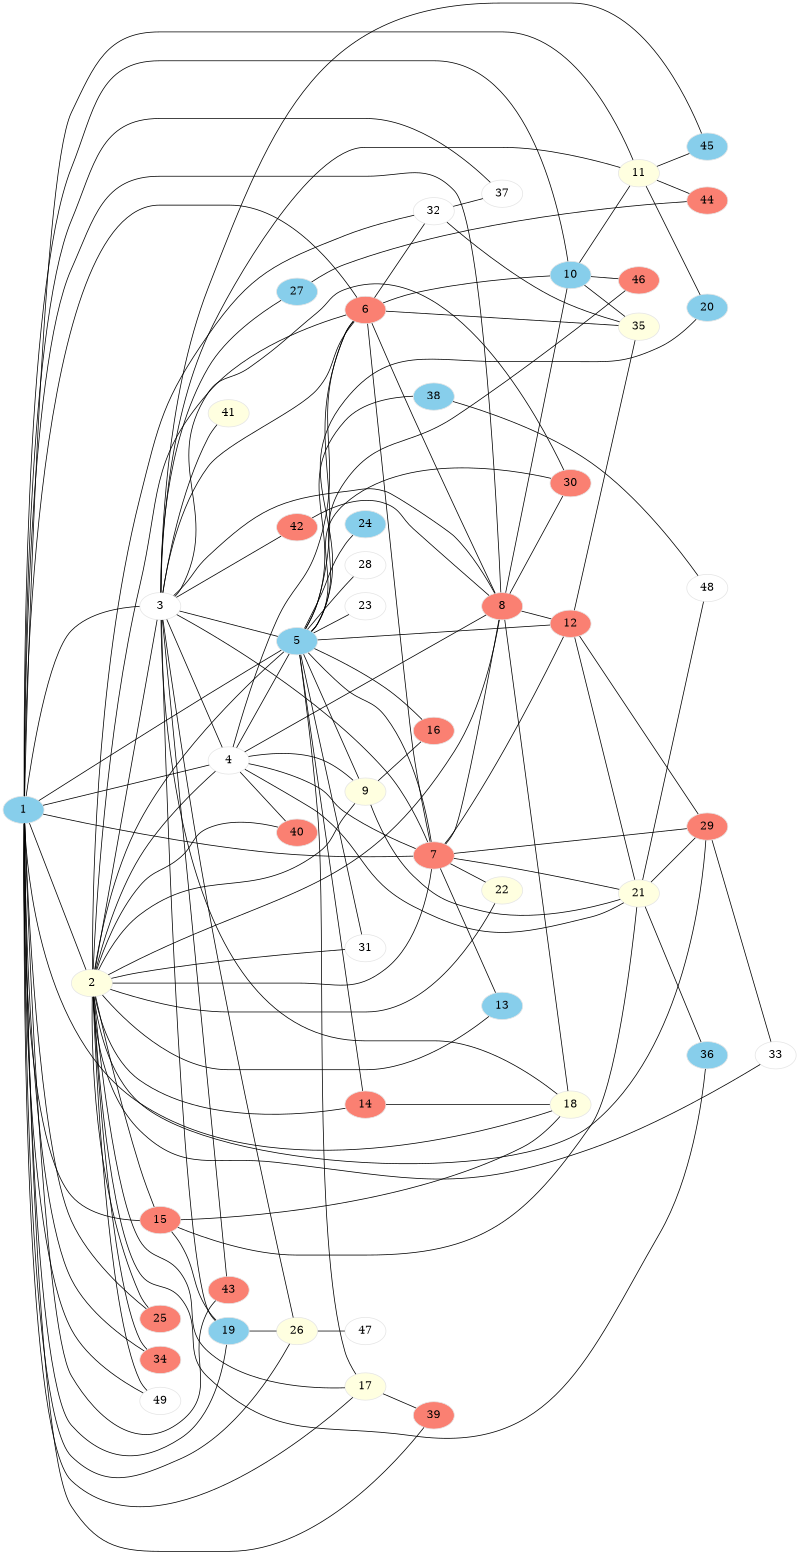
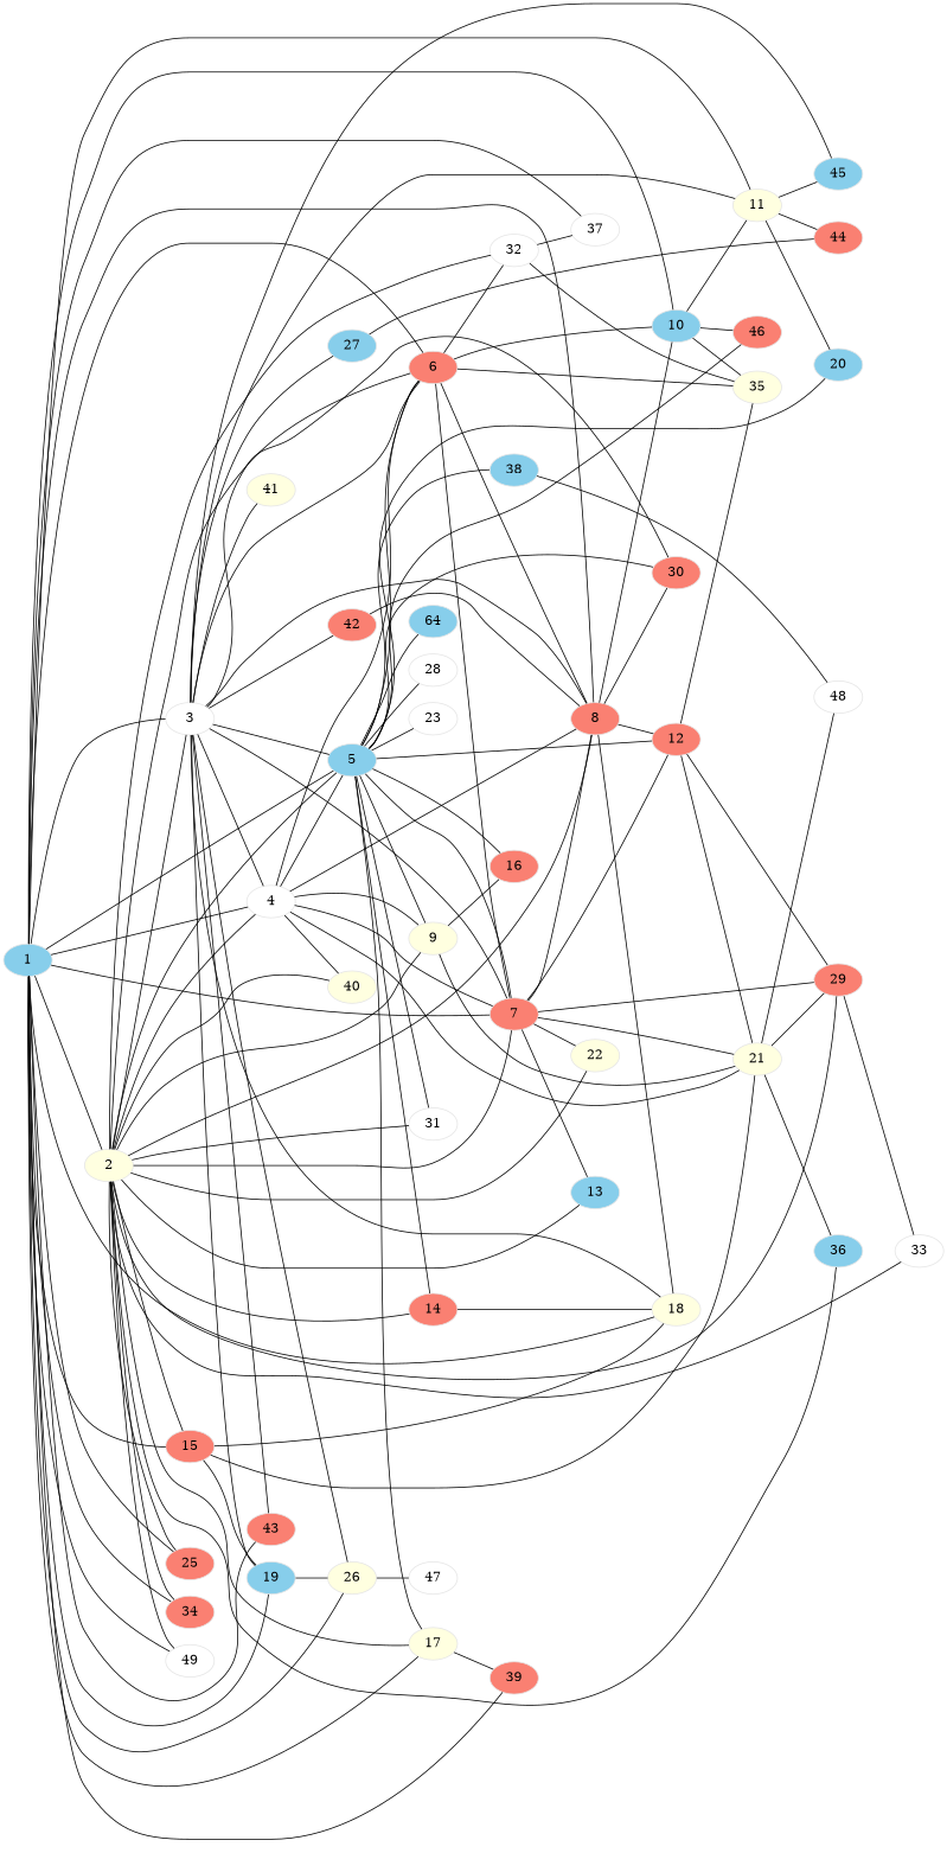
  graph {
    rankdir=LR
    node [color=gray90 fillcolor=salmon style=filled]
    edge [weight=1.0]
    1 [fillcolor=skyblue]
    2 [fillcolor=lightyellow]
    3 [fillcolor=white]
    4 [fillcolor=white]
    5 [fillcolor=skyblue]
    6
    7
    8
    10 [fillcolor=skyblue]
    11 [fillcolor=lightyellow]
    15
    17 [fillcolor=lightyellow]
    18 [fillcolor=lightyellow]
    19 [fillcolor=skyblue]
    25
    26 [fillcolor=lightyellow]
    34
    37 [fillcolor=white]
    39
    43
    49 [fillcolor=white]
    9 [fillcolor=lightyellow]
    13 [fillcolor=skyblue]
    14
    22 [fillcolor=lightyellow]
    29
    31 [fillcolor=white]
    32 [fillcolor=white]
    33 [fillcolor=white]
    36 [fillcolor=skyblue]
-   40
+   40 [fillcolor=lightyellow]
    27 [fillcolor=skyblue]
    30
    41 [fillcolor=lightyellow]
    42
    45 [fillcolor=skyblue]
    21 [fillcolor=lightyellow]
    12
    16
    20 [fillcolor=skyblue]
    23 [fillcolor=white]
-   24 [fillcolor=skyblue]
+   24 [fillcolor=skyblue label=64]
    28 [fillcolor=white]
    38 [fillcolor=skyblue]
    46
    35 [fillcolor=lightyellow]
    44
    47 [fillcolor=white]
    48 [fillcolor=white]
    1 -- 2 [weight=4.0]
    1 -- 3 [weight=3.0]
    1 -- 4 [weight=3.0]
    1 -- 5 [weight=3.0]
    1 -- 6 [weight=2.0]
    1 -- 7 [weight=2.0]
    1 -- 8 [weight=3.0]
    1 -- 10
    1 -- 11
    1 -- 15
    1 -- 17
    1 -- 18 [weight=2.0]
    1 -- 19
    1 -- 25
    1 -- 26
    1 -- 34 [weight=2.0]
    1 -- 37
    1 -- 39
    1 -- 43
    1 -- 49
    2 -- 3 [weight=2.0]
    2 -- 4 [weight=2.0]
    2 -- 5 [weight=2.0]
    2 -- 6 [weight=3.0]
    2 -- 7 [weight=2.0]
    2 -- 8 [weight=2.0]
    2 -- 15
    2 -- 17
    2 -- 25
    2 -- 34
    2 -- 49
    2 -- 9
    2 -- 13 [weight=2.0]
    2 -- 14 [weight=7.0]
    2 -- 22
    2 -- 29 [weight=2.0]
    2 -- 31
    2 -- 32 [weight=2.0]
    2 -- 33
    2 -- 36
    2 -- 40
    3 -- 4
    3 -- 5 [weight=2.0]
    3 -- 6
    3 -- 7 [weight=3.0]
    3 -- 8
    3 -- 11
    3 -- 18
    3 -- 19
    3 -- 26
    3 -- 43
    3 -- 27
    3 -- 30
    3 -- 41
    3 -- 42
    3 -- 45
    4 -- 5 [weight=2.0]
    4 -- 6
    4 -- 7 [weight=5.0]
    4 -- 8
    4 -- 9
    4 -- 40
    4 -- 21
    5 -- 6
    5 -- 7
    5 -- 17
    5 -- 9
    5 -- 14
    5 -- 31
    5 -- 30
    5 -- 12 [weight=3.0]
    5 -- 16
    5 -- 20
    5 -- 23
    5 -- 24
    5 -- 28
    5 -- 38
    5 -- 46
    6 -- 7
    6 -- 8
    6 -- 10 [weight=2.0]
    6 -- 32
    6 -- 35 [weight=2.0]
    7 -- 8
    7 -- 13
    7 -- 22 [weight=2.0]
    7 -- 29 [weight=5.0]
    7 -- 21
    7 -- 12 [weight=2.0]
    8 -- 10
    8 -- 18
    8 -- 30
    8 -- 12 [weight=7.0]
    10 -- 11
    10 -- 46
    10 -- 35
    11 -- 45
    11 -- 20
    11 -- 44
    15 -- 18
    15 -- 19
    15 -- 21
    17 -- 39
    19 -- 26
    26 -- 47
    9 -- 21
    9 -- 16
    14 -- 18 [weight=2.0]
    29 -- 33
    32 -- 37
    32 -- 35
    27 -- 44
    42 -- 8
    21 -- 29
    21 -- 36
    21 -- 48
    12 -- 29 [weight=2.0]
    12 -- 21
    12 -- 35
    38 -- 48
  }
